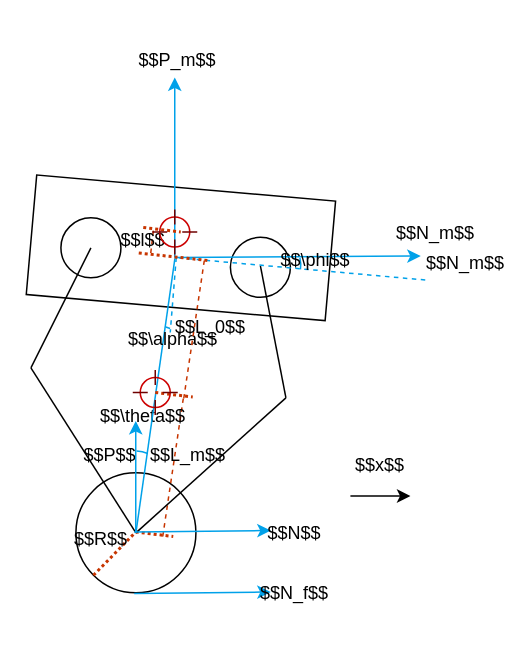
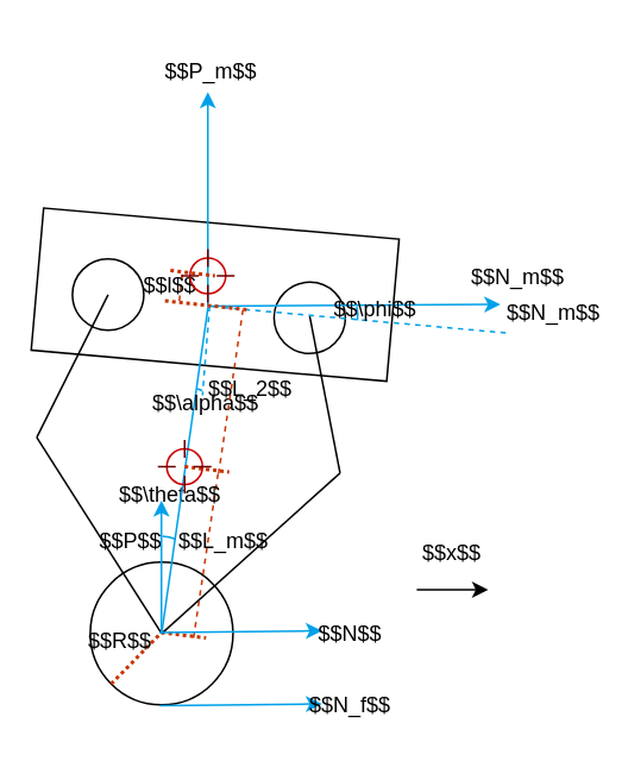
  <mxCell id="0" />
  <mxCell id="1" parent="0" />
  <mxCell id="2" value="" style="ellipse;" parent="1" vertex="1"><mxGeometry x="50.11" y="314.56" width="80" height="80" as="geometry" /></mxCell>
  <mxCell id="3" value="" style="endArrow=classic;" parent="1" edge="1"><mxGeometry width="50" height="50" relative="1" as="geometry"><mxPoint x="233.11" y="330" as="sourcePoint" /><mxPoint x="273.11" y="330" as="targetPoint" /></mxGeometry></mxCell>
  <mxCell id="4" value="$$x$$" style="text;strokeColor=none;fillColor=none;align=center;verticalAlign=middle;whiteSpace=wrap;rounded=0;" parent="1" vertex="1"><mxGeometry x="233.11" y="290" width="40" height="40" as="geometry" /></mxCell>
  <mxCell id="5" value="" style="endArrow=none;dashed=1;dashPattern=1 1;strokeWidth=2;fontFamily=Comic Sans MS;exitX=0;exitY=1;exitDx=0;exitDy=0;fillColor=#fa6800;strokeColor=#C73500;" parent="1" source="2" edge="1"><mxGeometry width="50" height="50" relative="1" as="geometry"><mxPoint x="70" y="400" as="sourcePoint" /><mxPoint x="90" y="354" as="targetPoint" /></mxGeometry></mxCell>
  <mxCell id="6" value="" style="endArrow=none;dashed=1;dashPattern=1 1;strokeWidth=2;fontFamily=Comic Sans MS;fillColor=#fa6800;strokeColor=#C73500;" parent="1" edge="1"><mxGeometry width="50" height="50" relative="1" as="geometry"><mxPoint x="90" y="354" as="sourcePoint" /><mxPoint x="115" y="357" as="targetPoint" /></mxGeometry></mxCell>
  <mxCell id="7" value="" style="endArrow=none;dashed=1;fillColor=#fa6800;strokeColor=#C73500;" parent="1" edge="1"><mxGeometry width="50" height="50" relative="1" as="geometry"><mxPoint x="108" y="357" as="sourcePoint" /><mxPoint x="122" y="263" as="targetPoint" /></mxGeometry></mxCell>
  <mxCell id="8" value="$$L_m$$" style="text;strokeColor=none;fillColor=none;align=center;verticalAlign=middle;whiteSpace=wrap;rounded=0;" parent="1" vertex="1"><mxGeometry x="105" y="283" width="40" height="40" as="geometry" /></mxCell>
  <mxCell id="9" value="$$\theta$$" style="text;strokeColor=none;fillColor=none;align=center;verticalAlign=middle;whiteSpace=wrap;rounded=0;" parent="1" vertex="1"><mxGeometry x="75" y="257" width="40" height="40" as="geometry" /></mxCell>
  <mxCell id="10" value="" style="rounded=0;rotation=5;" parent="1" vertex="1"><mxGeometry x="20.11" y="124.56" width="200" height="80" as="geometry" /></mxCell>
  <mxCell id="11" value="" style="ellipse;aspect=fixed;" parent="1" vertex="1"><mxGeometry x="40.11" y="144.56" width="40" height="40" as="geometry" /></mxCell>
  <mxCell id="12" value="" style="ellipse;aspect=fixed;" parent="1" vertex="1"><mxGeometry x="153.11" y="157.56" width="40" height="40" as="geometry" /></mxCell>
  <mxCell id="13" value="" style="endArrow=none;" parent="1" edge="1"><mxGeometry width="50" height="50" relative="1" as="geometry"><mxPoint x="20.11" y="244.56" as="sourcePoint" /><mxPoint x="60.11" y="164.56" as="targetPoint" /></mxGeometry></mxCell>
  <mxCell id="14" value="" style="endArrow=none;" parent="1" edge="1"><mxGeometry width="50" height="50" relative="1" as="geometry"><mxPoint x="173.11" y="176.56" as="sourcePoint" /><mxPoint x="190.11" y="264.56" as="targetPoint" /></mxGeometry></mxCell>
  <mxCell id="15" value="" style="endArrow=none;" parent="1" edge="1"><mxGeometry width="50" height="50" relative="1" as="geometry"><mxPoint x="90.11" y="354.56" as="sourcePoint" /><mxPoint x="20.11" y="244.56" as="targetPoint" /></mxGeometry></mxCell>
  <mxCell id="16" value="" style="endArrow=none;" parent="1" edge="1"><mxGeometry width="50" height="50" relative="1" as="geometry"><mxPoint x="90.11" y="354.56" as="sourcePoint" /><mxPoint x="190.11" y="264.56" as="targetPoint" /></mxGeometry></mxCell>
  <mxCell id="17" value="" style="endArrow=none;fontFamily=Comic Sans MS;fillColor=#647687;strokeColor=#00A1E9;" parent="1" edge="1"><mxGeometry width="50" height="50" relative="1" as="geometry"><mxPoint x="90.11" y="354.56" as="sourcePoint" /><mxPoint x="116.11" y="171.56" as="targetPoint" /></mxGeometry></mxCell>
  <mxCell id="18" value="" style="endArrow=none;dashed=1;dashPattern=1 1;strokeWidth=2;fontFamily=Comic Sans MS;fillColor=#fa6800;strokeColor=#C73500;" parent="1" edge="1"><mxGeometry width="50" height="50" relative="1" as="geometry"><mxPoint x="103" y="261" as="sourcePoint" /><mxPoint x="128" y="264" as="targetPoint" /></mxGeometry></mxCell>
  <mxCell id="19" value="$$P$$" style="text;strokeColor=none;fillColor=none;align=center;verticalAlign=middle;whiteSpace=wrap;rounded=0;" parent="1" vertex="1"><mxGeometry x="53.11" y="283" width="40" height="40" as="geometry" /></mxCell>
  <mxCell id="20" value="" style="verticalLabelPosition=bottom;verticalAlign=top;shape=mxgraph.basic.arc;startAngle=0.004;endAngle=0.065;rotation=0;strokeColor=#00A1E9;" parent="1" vertex="1"><mxGeometry x="70.11" y="300" width="40" height="40" as="geometry" /></mxCell>
  <mxCell id="21" value="" style="endArrow=classic;fillColor=#647687;strokeColor=#00A1E9;" parent="1" edge="1"><mxGeometry width="50" height="50" relative="1" as="geometry"><mxPoint x="90" y="354" as="sourcePoint" /><mxPoint x="90" y="280" as="targetPoint" /></mxGeometry></mxCell>
  <mxCell id="22" value="" style="endArrow=none;strokeColor=#00A1E9;startArrow=none;startFill=0;dashed=1;" parent="1" edge="1"><mxGeometry width="50" height="50" relative="1" as="geometry"><mxPoint x="283" y="186" as="sourcePoint" /><mxPoint x="116" y="171" as="targetPoint" /></mxGeometry></mxCell>
  <mxCell id="23" value="" style="endArrow=none;strokeColor=#00A1E9;startArrow=classic;startFill=1;" parent="1" edge="1"><mxGeometry width="50" height="50" relative="1" as="geometry"><mxPoint x="280" y="170" as="sourcePoint" /><mxPoint x="116" y="171" as="targetPoint" /></mxGeometry></mxCell>
  <mxCell id="24" value="" style="verticalLabelPosition=bottom;verticalAlign=top;shape=mxgraph.basic.arc;startAngle=0.004;endAngle=0.065;rotation=75;strokeColor=#00A1E9;" parent="1" vertex="1"><mxGeometry x="160" y="156" width="40" height="40" as="geometry" /></mxCell>
  <mxCell id="25" value="$$\phi$$" style="text;strokeColor=none;fillColor=none;align=center;verticalAlign=middle;whiteSpace=wrap;rounded=0;" parent="1" vertex="1"><mxGeometry x="190" y="153" width="40" height="40" as="geometry" /></mxCell>
  <mxCell id="26" value="$$N_m$$" style="text;strokeColor=none;fillColor=none;align=center;verticalAlign=middle;whiteSpace=wrap;rounded=0;" parent="1" vertex="1"><mxGeometry x="270" y="134.56" width="40" height="40" as="geometry" /></mxCell>
  <mxCell id="27" value="" style="endArrow=none;strokeColor=#00A1E9;startArrow=none;startFill=0;dashed=1;" parent="1" edge="1"><mxGeometry width="50" height="50" relative="1" as="geometry"><mxPoint x="117" y="171" as="sourcePoint" /><mxPoint x="113" y="221" as="targetPoint" /></mxGeometry></mxCell>
  <mxCell id="28" value="" style="verticalLabelPosition=bottom;verticalAlign=top;shape=mxgraph.basic.arc;startAngle=0.041;endAngle=0.065;rotation=-180;strokeColor=#00A1E9;" parent="1" vertex="1"><mxGeometry x="98" y="179" width="40" height="40" as="geometry" /></mxCell>
  <mxCell id="29" value="$$\alpha$$" style="text;strokeColor=none;fillColor=none;align=center;verticalAlign=middle;whiteSpace=wrap;rounded=0;" parent="1" vertex="1"><mxGeometry x="95" y="206" width="40" height="40" as="geometry" /></mxCell>
  <mxCell id="30" value="" style="endArrow=none;strokeColor=#00A1E9;startArrow=classic;startFill=1;" parent="1" edge="1"><mxGeometry width="50" height="50" relative="1" as="geometry"><mxPoint x="116" y="51" as="sourcePoint" /><mxPoint x="116" y="171" as="targetPoint" /></mxGeometry></mxCell>
  <mxCell id="31" value="$$P_m$$" style="text;strokeColor=none;fillColor=none;align=center;verticalAlign=middle;whiteSpace=wrap;rounded=0;" parent="1" vertex="1"><mxGeometry x="98" y="20" width="40" height="40" as="geometry" /></mxCell>
  <mxCell id="32" value="" style="endArrow=none;strokeColor=#00A1E9;startArrow=classic;startFill=1;" parent="1" edge="1"><mxGeometry width="50" height="50" relative="1" as="geometry"><mxPoint x="180" y="353" as="sourcePoint" /><mxPoint x="89" y="354" as="targetPoint" /></mxGeometry></mxCell>
  <mxCell id="33" value="$$N$$" style="text;strokeColor=none;fillColor=none;align=center;verticalAlign=middle;whiteSpace=wrap;rounded=0;" parent="1" vertex="1"><mxGeometry x="176" y="334.56" width="40" height="40" as="geometry" /></mxCell>
  <mxCell id="34" value="$$N_m$$" style="text;strokeColor=none;fillColor=none;align=center;verticalAlign=middle;whiteSpace=wrap;rounded=0;" parent="1" vertex="1"><mxGeometry x="290" y="154.56" width="40" height="40" as="geometry" /></mxCell>
  <mxCell id="35" value="" style="endArrow=none;strokeColor=#00A1E9;startArrow=classic;startFill=1;" parent="1" edge="1"><mxGeometry width="50" height="50" relative="1" as="geometry"><mxPoint x="180" y="394" as="sourcePoint" /><mxPoint x="89" y="395" as="targetPoint" /></mxGeometry></mxCell>
  <mxCell id="36" value="$$N_f$$" style="text;strokeColor=none;fillColor=none;align=center;verticalAlign=middle;whiteSpace=wrap;rounded=0;" parent="1" vertex="1"><mxGeometry x="176" y="374.56" width="40" height="40" as="geometry" /></mxCell>
  <mxCell id="37" value="" style="endArrow=none;dashed=1;dashPattern=1 1;strokeWidth=2;fontFamily=Comic Sans MS;fillColor=#fa6800;strokeColor=#C73500;" parent="1" edge="1"><mxGeometry width="50" height="50" relative="1" as="geometry"><mxPoint x="95" y="151" as="sourcePoint" /><mxPoint x="120" y="154" as="targetPoint" /></mxGeometry></mxCell>
  <mxCell id="38" value="" style="endArrow=none;dashed=1;dashPattern=1 1;strokeWidth=2;fontFamily=Comic Sans MS;fillColor=#fa6800;strokeColor=#C73500;" parent="1" edge="1"><mxGeometry width="50" height="50" relative="1" as="geometry"><mxPoint x="92" y="168" as="sourcePoint" /><mxPoint x="138" y="173" as="targetPoint" /></mxGeometry></mxCell>
  <mxCell id="39" value="" style="endArrow=none;dashed=1;fillColor=#fa6800;strokeColor=#C73500;" parent="1" edge="1"><mxGeometry width="50" height="50" relative="1" as="geometry"><mxPoint x="100" y="168" as="sourcePoint" /><mxPoint x="102" y="151" as="targetPoint" /></mxGeometry></mxCell>
  <mxCell id="40" value="$$l$$" style="text;strokeColor=none;fillColor=none;align=center;verticalAlign=middle;whiteSpace=wrap;rounded=0;" parent="1" vertex="1"><mxGeometry x="75" y="140" width="40" height="40" as="geometry" /></mxCell>
  <mxCell id="41" value="" style="group;" parent="1" vertex="1" connectable="0"><mxGeometry x="88" y="246" width="30" height="30" as="geometry" /></mxCell>
  <mxCell id="42" value="" style="ellipse;whiteSpace=wrap;aspect=fixed;strokeColor=#CC0000;fillColor=none;" parent="41" vertex="1"><mxGeometry x="5" y="5" width="20" height="20" as="geometry" /></mxCell>
  <mxCell id="43" value="" style="endArrow=none;strokeColor=#6F0000;fillColor=#a20025;" parent="41" edge="1"><mxGeometry width="50" height="50" relative="1" as="geometry"><mxPoint y="15" as="sourcePoint" /><mxPoint x="10" y="15" as="targetPoint" /></mxGeometry></mxCell>
  <mxCell id="44" value="" style="endArrow=none;strokeColor=#6F0000;fillColor=#a20025;" parent="41" edge="1"><mxGeometry width="50" height="50" relative="1" as="geometry"><mxPoint x="20" y="15" as="sourcePoint" /><mxPoint x="30" y="15" as="targetPoint" /></mxGeometry></mxCell>
  <mxCell id="45" value="" style="endArrow=none;strokeColor=#6F0000;fillColor=#a20025;" parent="41" edge="1"><mxGeometry width="50" height="50" relative="1" as="geometry"><mxPoint x="15" y="10" as="sourcePoint" /><mxPoint x="15" as="targetPoint" /></mxGeometry></mxCell>
  <mxCell id="46" value="" style="endArrow=none;strokeColor=#6F0000;fillColor=#a20025;" parent="41" edge="1"><mxGeometry width="50" height="50" relative="1" as="geometry"><mxPoint x="15" y="20" as="sourcePoint" /><mxPoint x="15" y="30" as="targetPoint" /></mxGeometry></mxCell>
  <mxCell id="47" value="" style="group;" parent="1" vertex="1" connectable="0"><mxGeometry x="101" y="139" width="30" height="30" as="geometry" /></mxCell>
  <mxCell id="48" value="" style="ellipse;whiteSpace=wrap;aspect=fixed;strokeColor=#CC0000;fillColor=none;" parent="47" vertex="1"><mxGeometry x="5" y="5" width="20" height="20" as="geometry" /></mxCell>
  <mxCell id="49" value="" style="endArrow=none;strokeColor=#6F0000;fillColor=#a20025;" parent="47" edge="1"><mxGeometry width="50" height="50" relative="1" as="geometry"><mxPoint y="15" as="sourcePoint" /><mxPoint x="10" y="15" as="targetPoint" /></mxGeometry></mxCell>
  <mxCell id="50" value="" style="endArrow=none;strokeColor=#6F0000;fillColor=#a20025;" parent="47" edge="1"><mxGeometry width="50" height="50" relative="1" as="geometry"><mxPoint x="20" y="15" as="sourcePoint" /><mxPoint x="30" y="15" as="targetPoint" /></mxGeometry></mxCell>
  <mxCell id="51" value="" style="endArrow=none;strokeColor=#6F0000;fillColor=#a20025;" parent="47" edge="1"><mxGeometry width="50" height="50" relative="1" as="geometry"><mxPoint x="15" y="10" as="sourcePoint" /><mxPoint x="15" as="targetPoint" /></mxGeometry></mxCell>
  <mxCell id="52" value="" style="endArrow=none;strokeColor=#6F0000;fillColor=#a20025;" parent="47" edge="1"><mxGeometry width="50" height="50" relative="1" as="geometry"><mxPoint x="15" y="20" as="sourcePoint" /><mxPoint x="15" y="30" as="targetPoint" /></mxGeometry></mxCell>
  <mxCell id="53" value="$$R$$" style="text;strokeColor=none;fillColor=none;align=center;verticalAlign=middle;whiteSpace=wrap;rounded=0;" parent="1" vertex="1"><mxGeometry x="47" y="339" width="40" height="40" as="geometry" /></mxCell>
  <mxCell id="54" value="" style="endArrow=none;dashed=1;fillColor=#fa6800;strokeColor=#C73500;" edge="1" parent="1"><mxGeometry width="50" height="50" relative="1" as="geometry"><mxPoint x="122" y="265" as="sourcePoint" /><mxPoint x="136" y="171" as="targetPoint" /></mxGeometry></mxCell>
- <mxCell id="55" value="$$L_0$$" style="text;strokeColor=none;fillColor=none;align=center;verticalAlign=middle;whiteSpace=wrap;rounded=0;" vertex="1" parent="1"><mxGeometry x="120" y="198" width="40" height="40" as="geometry" /></mxCell>
+ <mxCell id="55" value="$$L_2$$" style="text;strokeColor=none;fillColor=none;align=center;verticalAlign=middle;whiteSpace=wrap;rounded=0;" vertex="1" parent="1"><mxGeometry x="120" y="198" width="40" height="40" as="geometry" /></mxCell>
